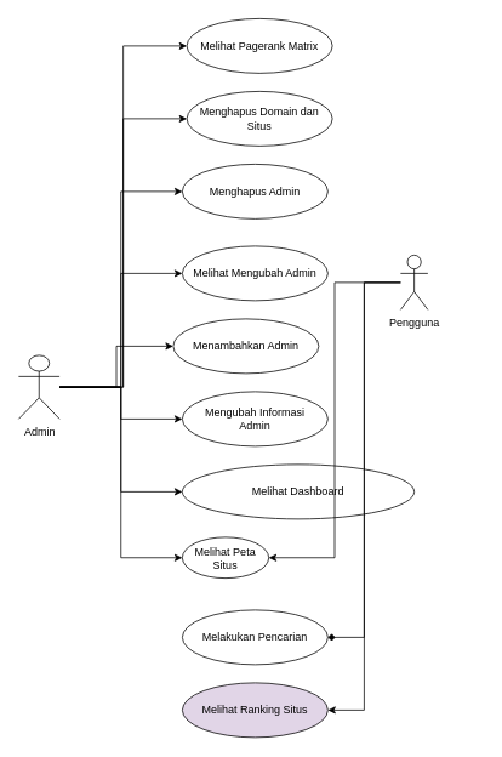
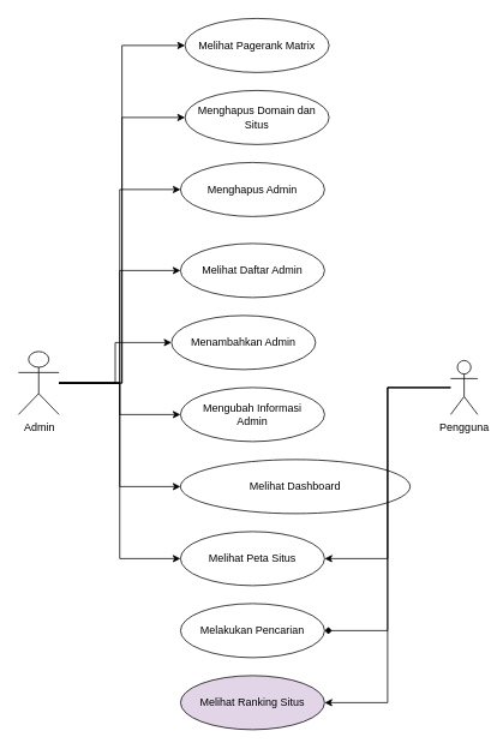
  <mxCell id="0" />
  <mxCell id="1" parent="0" />
  <mxCell id="2" style="edgeStyle=orthogonalEdgeStyle;rounded=0;orthogonalLoop=1;jettySize=auto;html=1;entryX=0;entryY=0.5;entryDx=0;entryDy=0;" edge="1" parent="1" source="10" target="15"><mxGeometry relative="1" as="geometry" /></mxCell>
  <mxCell id="3" style="edgeStyle=orthogonalEdgeStyle;rounded=0;orthogonalLoop=1;jettySize=auto;html=1;entryX=0;entryY=0.5;entryDx=0;entryDy=0;" edge="1" parent="1" source="10" target="14"><mxGeometry relative="1" as="geometry" /></mxCell>
  <mxCell id="4" style="edgeStyle=orthogonalEdgeStyle;rounded=0;orthogonalLoop=1;jettySize=auto;html=1;entryX=0;entryY=0.5;entryDx=0;entryDy=0;" edge="1" parent="1" source="10" target="13"><mxGeometry relative="1" as="geometry" /></mxCell>
  <mxCell id="5" style="edgeStyle=orthogonalEdgeStyle;rounded=0;orthogonalLoop=1;jettySize=auto;html=1;entryX=0;entryY=0.5;entryDx=0;entryDy=0;" edge="1" parent="1" source="10" target="12"><mxGeometry relative="1" as="geometry" /></mxCell>
  <mxCell id="6" style="edgeStyle=orthogonalEdgeStyle;rounded=0;orthogonalLoop=1;jettySize=auto;html=1;entryX=0;entryY=0.5;entryDx=0;entryDy=0;" edge="1" parent="1" source="10" target="11"><mxGeometry relative="1" as="geometry" /></mxCell>
  <mxCell id="7" style="edgeStyle=orthogonalEdgeStyle;rounded=0;orthogonalLoop=1;jettySize=auto;html=1;entryX=0;entryY=0.5;entryDx=0;entryDy=0;" edge="1" parent="1" source="10" target="22"><mxGeometry relative="1" as="geometry" /></mxCell>
  <mxCell id="8" style="edgeStyle=orthogonalEdgeStyle;rounded=0;orthogonalLoop=1;jettySize=auto;html=1;entryX=0;entryY=0.5;entryDx=0;entryDy=0;" edge="1" parent="1" source="10" target="23"><mxGeometry relative="1" as="geometry" /></mxCell>
  <mxCell id="9" style="edgeStyle=orthogonalEdgeStyle;rounded=0;orthogonalLoop=1;jettySize=auto;html=1;entryX=0;entryY=0.5;entryDx=0;entryDy=0;" edge="1" parent="1" source="10" target="24"><mxGeometry relative="1" as="geometry" /></mxCell>
  <mxCell id="10" value="Admin" style="shape=umlActor;verticalLabelPosition=bottom;verticalAlign=top;html=1;outlineConnect=0;" vertex="1" parent="1"><mxGeometry x="20" y="390" width="45" height="70" as="geometry" /></mxCell>
- <mxCell id="11" value="Melihat Mengubah Admin" style="ellipse;whiteSpace=wrap;html=1;" vertex="1" parent="1"><mxGeometry x="200" y="270" width="160" height="60" as="geometry" /></mxCell>
+ <mxCell id="11" value="Melihat Daftar Admin" style="ellipse;whiteSpace=wrap;html=1;" vertex="1" parent="1"><mxGeometry x="200" y="270" width="160" height="60" as="geometry" /></mxCell>
  <mxCell id="12" value="Menambahkan Admin" style="ellipse;whiteSpace=wrap;html=1;" vertex="1" parent="1"><mxGeometry x="190" y="350" width="160" height="60" as="geometry" /></mxCell>
  <mxCell id="13" value="Mengubah Informasi &lt;br&gt;Admin" style="ellipse;whiteSpace=wrap;html=1;" vertex="1" parent="1"><mxGeometry x="200" y="430" width="160" height="60" as="geometry" /></mxCell>
  <mxCell id="14" value="Melihat Dashboard" style="ellipse;whiteSpace=wrap;html=1;" vertex="1" parent="1"><mxGeometry x="200" y="510" width="255" height="60" as="geometry" /></mxCell>
- <mxCell id="15" value="Melihat Peta Situs" style="ellipse;whiteSpace=wrap;html=1;" vertex="1" parent="1"><mxGeometry x="200" y="590" width="95" height="45" as="geometry" /></mxCell>
+ <mxCell id="15" value="Melihat Peta Situs" style="ellipse;whiteSpace=wrap;html=1;" vertex="1" parent="1"><mxGeometry x="200" y="590" width="160" height="60" as="geometry" /></mxCell>
  <mxCell id="16" style="edgeStyle=orthogonalEdgeStyle;rounded=0;orthogonalLoop=1;jettySize=auto;html=1;entryX=1;entryY=0.5;entryDx=0;entryDy=0;" edge="1" parent="1" source="19" target="15"><mxGeometry relative="1" as="geometry" /></mxCell>
  <mxCell id="17" style="edgeStyle=orthogonalEdgeStyle;rounded=0;orthogonalLoop=1;jettySize=auto;html=1;entryX=1;entryY=0.5;entryDx=0;entryDy=0;endArrow=diamond;" edge="1" parent="1" source="19" target="20"><mxGeometry relative="1" as="geometry" /></mxCell>
  <mxCell id="18" style="edgeStyle=orthogonalEdgeStyle;rounded=0;orthogonalLoop=1;jettySize=auto;html=1;entryX=1;entryY=0.5;entryDx=0;entryDy=0;" edge="1" parent="1" source="19" target="21"><mxGeometry relative="1" as="geometry" /></mxCell>
- <mxCell id="19" value="Pengguna" style="shape=umlActor;verticalLabelPosition=bottom;verticalAlign=top;html=1;outlineConnect=0;" vertex="1" parent="1"><mxGeometry x="440" y="280" width="30" height="60" as="geometry" /></mxCell>
+ <mxCell id="19" value="Pengguna" style="shape=umlActor;verticalLabelPosition=bottom;verticalAlign=top;html=1;outlineConnect=0;" vertex="1" parent="1"><mxGeometry x="500" y="400" width="30" height="60" as="geometry" /></mxCell>
  <mxCell id="20" value="Melakukan Pencarian" style="ellipse;whiteSpace=wrap;html=1;" vertex="1" parent="1"><mxGeometry x="200" y="670" width="160" height="60" as="geometry" /></mxCell>
  <mxCell id="21" value="Melihat Ranking Situs" style="ellipse;whiteSpace=wrap;html=1;fillColor=#e1d5e7;" vertex="1" parent="1"><mxGeometry x="200" y="750" width="160" height="60" as="geometry" /></mxCell>
  <mxCell id="22" value="Menghapus Admin" style="ellipse;whiteSpace=wrap;html=1;" vertex="1" parent="1"><mxGeometry x="200" y="180" width="160" height="60" as="geometry" /></mxCell>
  <mxCell id="23" value="Menghapus Domain dan Situs" style="ellipse;whiteSpace=wrap;html=1;" vertex="1" parent="1"><mxGeometry x="205" y="100" width="160" height="60" as="geometry" /></mxCell>
  <mxCell id="24" value="Melihat Pagerank Matrix" style="ellipse;whiteSpace=wrap;html=1;" vertex="1" parent="1"><mxGeometry x="205" y="20" width="160" height="60" as="geometry" /></mxCell>
